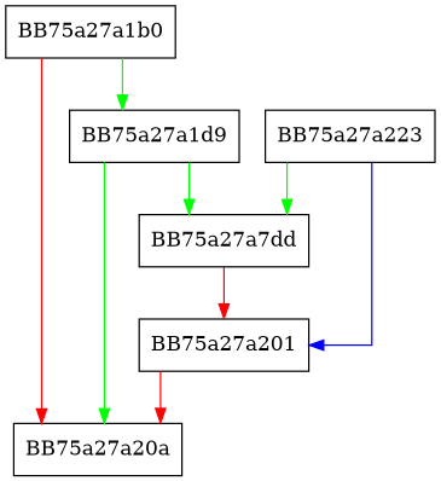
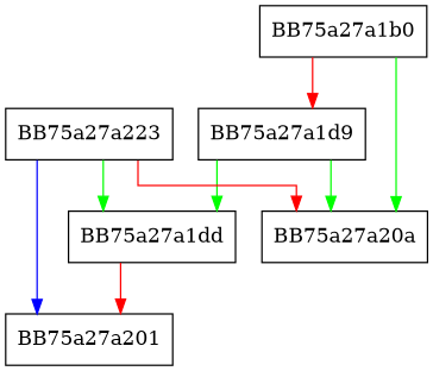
  digraph {
    splines=ortho
    node [shape=box]
    edge [color=green]
    BB75a27a1b0
    BB75a27a20a
    BB75a27a1d9
-   BB75a27a1dd [label=BB75a27a7dd]
+   BB75a27a1dd
    BB75a27a201
    BB75a27a223
-   BB75a27a1b0 -> BB75a27a20a [color=red]
-   BB75a27a1b0 -> BB75a27a1d9
+   BB75a27a1b0 -> BB75a27a20a
+   BB75a27a1b0 -> BB75a27a1d9 [color=red]
    BB75a27a1d9 -> BB75a27a20a
    BB75a27a1d9 -> BB75a27a1dd
    BB75a27a1dd -> BB75a27a201 [color=red]
-   BB75a27a201 -> BB75a27a20a [color=red]
+   BB75a27a223 -> BB75a27a20a [color=red]
    BB75a27a223 -> BB75a27a1dd
    BB75a27a223 -> BB75a27a201 [color=blue]
  }
